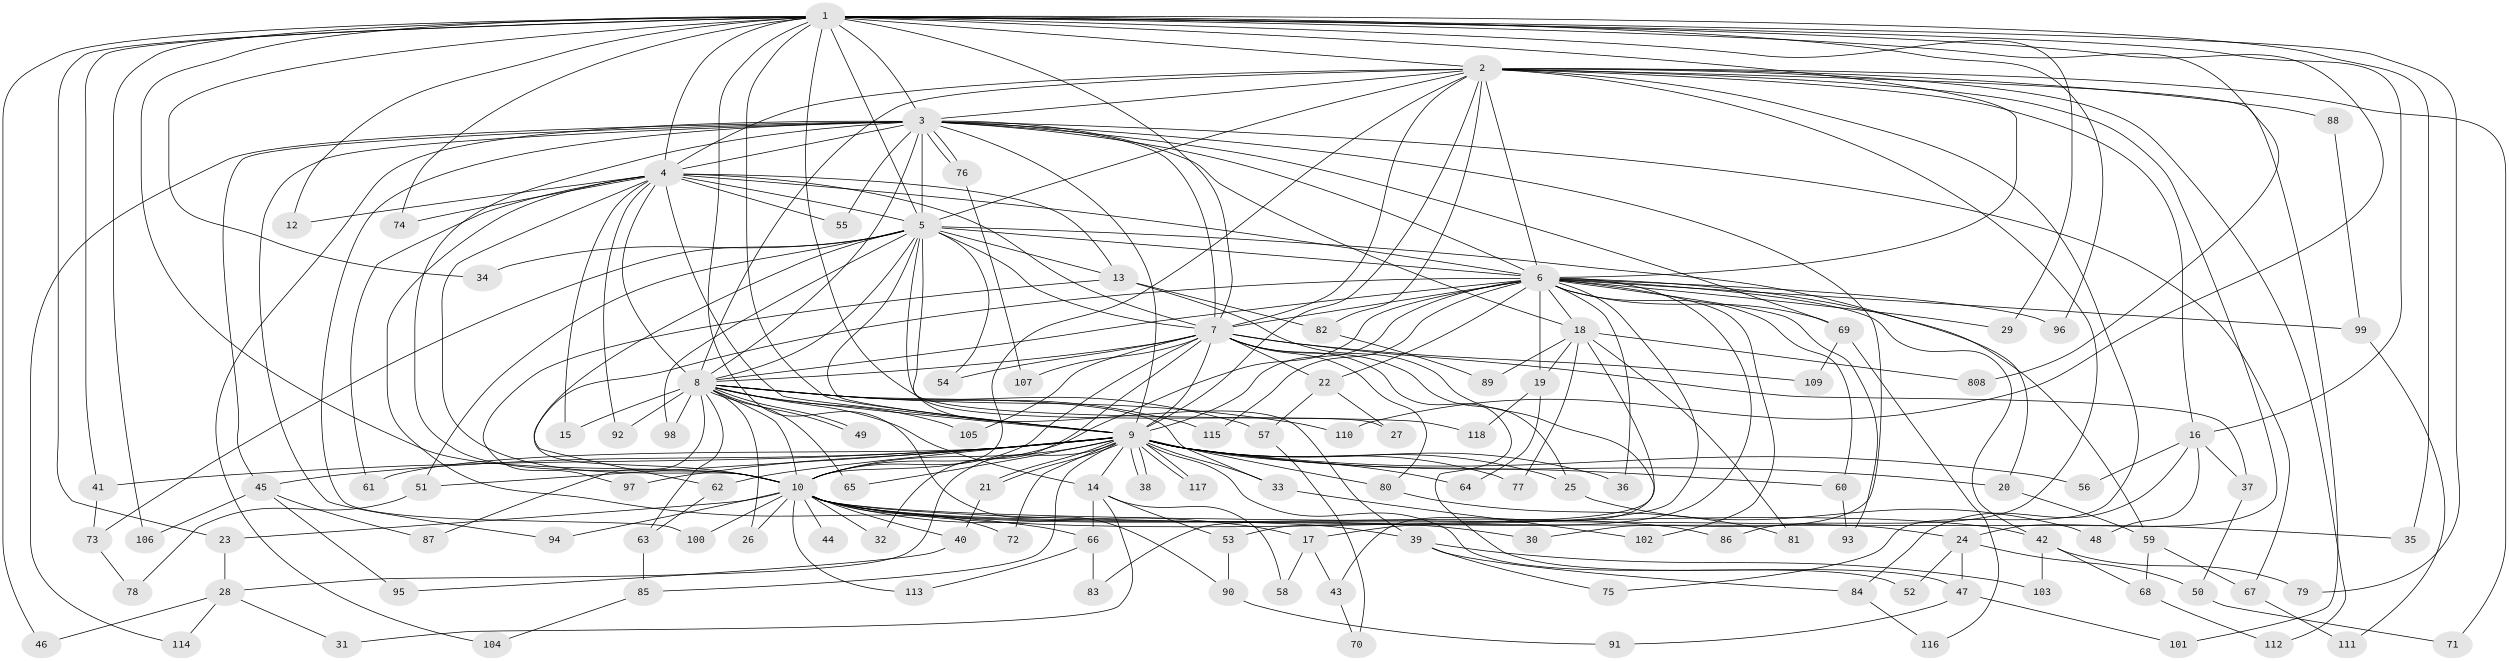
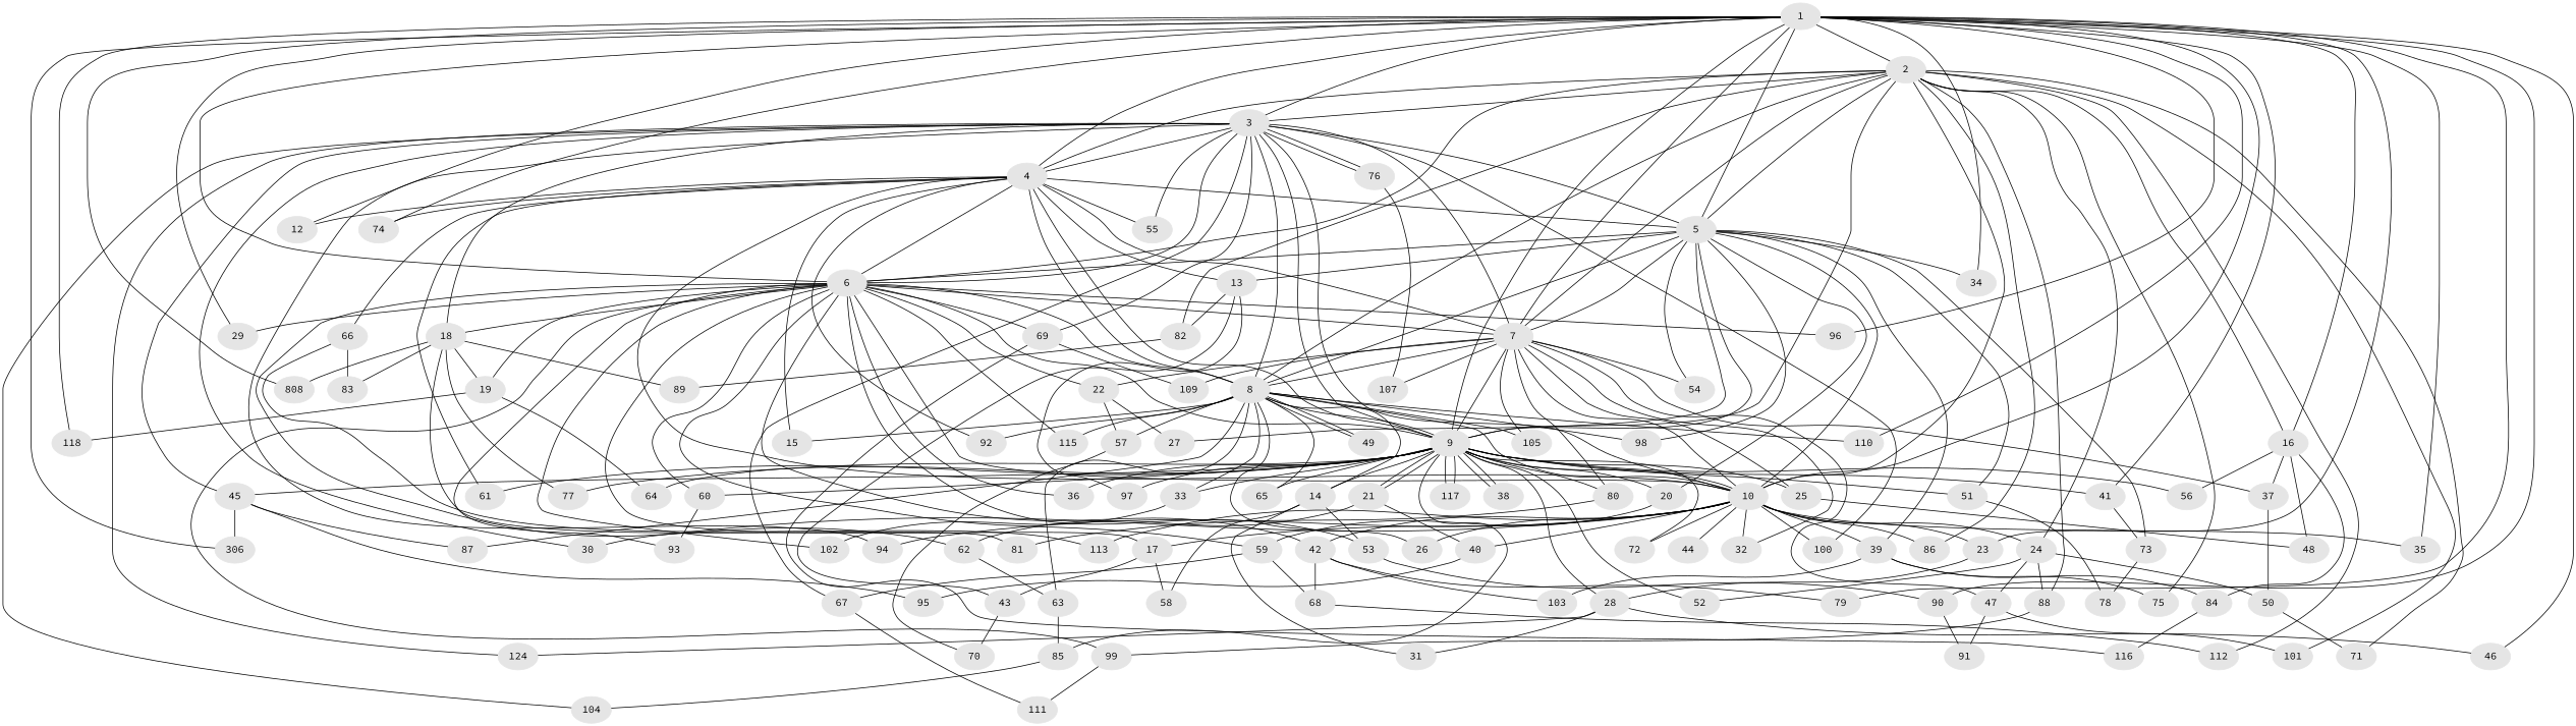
  graph {
    fontname="Source Code Pro"
    node [color=gray90 fontname="Source Code Pro" style=filled]
    edge [fontname="Source Code Pro"]
    1
    2
    3
    4
    5
    6
    7
    9
    10
    12
    16
    23
    29
    34
    35
    41
    46
    74
    79
    90
    96
-   106
+   106 [label=306]
    n23 [label=808]
    110
    118
    8
    24
    71
    75
    82
    86
    88
    101
    112
    18
    30
    45
    55
    67
    69
    76
    94
    100
    104
-   114
+   114 [label=124]
    13
    15
    61
    66
    92
    20
    27
    39
    51
    54
    73
    98
    17
    19
    22
    36
    42
    53
    59
    60
    62
    93
    99
    102
    115
    25
    32
    37
    47
    80
    105
    107
    109
    14
    26
    33
    49
    57
    63
    65
    87
    21
    28
    38
    52
    56
    64
    72
    77
    85
    97
    117
    44
    40
    113
    48
    84
    91
    50
    89
    81
    83
    95
    111
    116
    43
    103
    78
    58
    68
    31
    70
    1 -- 2
    1 -- 3
    1 -- 4
    1 -- 5
    1 -- 6
    1 -- 7
    1 -- 9
    1 -- 10
    1 -- 12
    1 -- 16
    1 -- 23
    1 -- 29
    1 -- 34
    1 -- 35
    1 -- 41
    1 -- 46
    1 -- 74
    1 -- 79
    1 -- 90
    1 -- 96
    1 -- 106
    1 -- n23
    1 -- 110
    1 -- 118
    2 -- 3
    2 -- 4
    2 -- 5
    2 -- 6
    2 -- 7
    2 -- 9
    2 -- 10
    2 -- 16
    2 -- 8
    2 -- 24
    2 -- 71
    2 -- 75
    2 -- 82
    2 -- 86
    2 -- 88
    2 -- 101
    2 -- 112
    3 -- 4
    3 -- 5
    3 -- 6
    3 -- 7
    3 -- 9
    3 -- 10
    3 -- 8
    3 -- 18
    3 -- 30
    3 -- 45
    3 -- 55
    3 -- 67
    3 -- 69
    3 -- 76
    3 -- 76
    3 -- 94
    3 -- 100
    3 -- 104
    3 -- 114
    4 -- 5
    4 -- 6
    4 -- 7
    4 -- 9
    4 -- 10
    4 -- 12
    4 -- 74
    4 -- 8
    4 -- 55
    4 -- 13
    4 -- 15
    4 -- 61
    4 -- 66
    4 -- 92
    5 -- 6
    5 -- 7
    5 -- 9
    5 -- 10
    5 -- 34
    5 -- 8
    5 -- 13
    5 -- 20
    5 -- 27
    5 -- 39
    5 -- 51
    5 -- 54
    5 -- 73
    5 -- 98
    6 -- 7
    6 -- 9
    6 -- 10
    6 -- 29
    6 -- 96
    6 -- 8
    6 -- 18
    6 -- 69
    6 -- 17
    6 -- 19
    6 -- 22
    6 -- 36
    6 -- 42
    6 -- 53
    6 -- 59
    6 -- 60
    6 -- 62
    6 -- 93
    6 -- 99
    6 -- 102
    6 -- 115
    7 -- 9
    7 -- 10
    7 -- 8
    7 -- 54
    7 -- 22
    7 -- 25
    7 -- 32
    7 -- 37
    7 -- 47
    7 -- 80
    7 -- 105
    7 -- 107
    7 -- 109
    9 -- 10
    9 -- 41
    9 -- 45
    9 -- 61
    9 -- 20
    9 -- 51
    9 -- 36
    9 -- 60
-   9 -- 62
+   21 -- 62
    9 -- 25
    9 -- 80
    9 -- 14
    9 -- 33
    9 -- 65
    9 -- 21
    9 -- 21
    9 -- 28
    9 -- 38
    9 -- 38
    9 -- 52
    9 -- 56
    9 -- 64
    9 -- 72
    9 -- 77
    9 -- 85
    9 -- 97
    9 -- 117
    9 -- 117
    10 -- 23
    10 -- 35
    10 -- 24
    10 -- 86
    10 -- 30
    10 -- 94
    10 -- 100
    10 -- 39
    10 -- 17
    10 -- 42
    10 -- 32
    10 -- 26
    10 -- 72
    10 -- 44
    10 -- 40
    10 -- 113
    16 -- 37
    16 -- 56
    16 -- 48
    16 -- 84
    23 -- 28
    41 -- 73
    90 -- 91
    8 -- 9
    8 -- 10
    8 -- 110
    8 -- 15
    8 -- 92
    8 -- 98
    8 -- 115
    8 -- 105
    8 -- 14
    8 -- 26
    8 -- 33
    8 -- 49
    8 -- 49
    8 -- 57
    8 -- 63
    8 -- 65
    8 -- 87
+   24 -- 88
    24 -- 47
    24 -- 52
    24 -- 50
    82 -- 89
    88 -- 99
    18 -- n23
    18 -- 19
    18 -- 77
    18 -- 89
    18 -- 81
    18 -- 83
    45 -- 106
    45 -- 87
    45 -- 95
    67 -- 111
    69 -- 109
    69 -- 116
    76 -- 107
    13 -- 82
    13 -- 97
    13 -- 43
    66 -- 113
    66 -- 83
    20 -- 59
    39 -- 75
    39 -- 84
    39 -- 103
    51 -- 78
    73 -- 78
    17 -- 43
    17 -- 58
    19 -- 118
    19 -- 64
    22 -- 27
    22 -- 57
    42 -- 79
    42 -- 103
    42 -- 68
    53 -- 90
    59 -- 67
    59 -- 68
    60 -- 93
    62 -- 63
    99 -- 111
    25 -- 48
    37 -- 50
    47 -- 101
    47 -- 91
    80 -- 81
-   14 -- 66
    14 -- 53
    14 -- 58
    14 -- 31
    33 -- 102
    57 -- 70
    63 -- 85
    21 -- 40
    28 -- 46
    28 -- 114
    28 -- 31
    85 -- 104
    40 -- 95
    84 -- 116
    50 -- 71
    43 -- 70
    68 -- 112
  }
